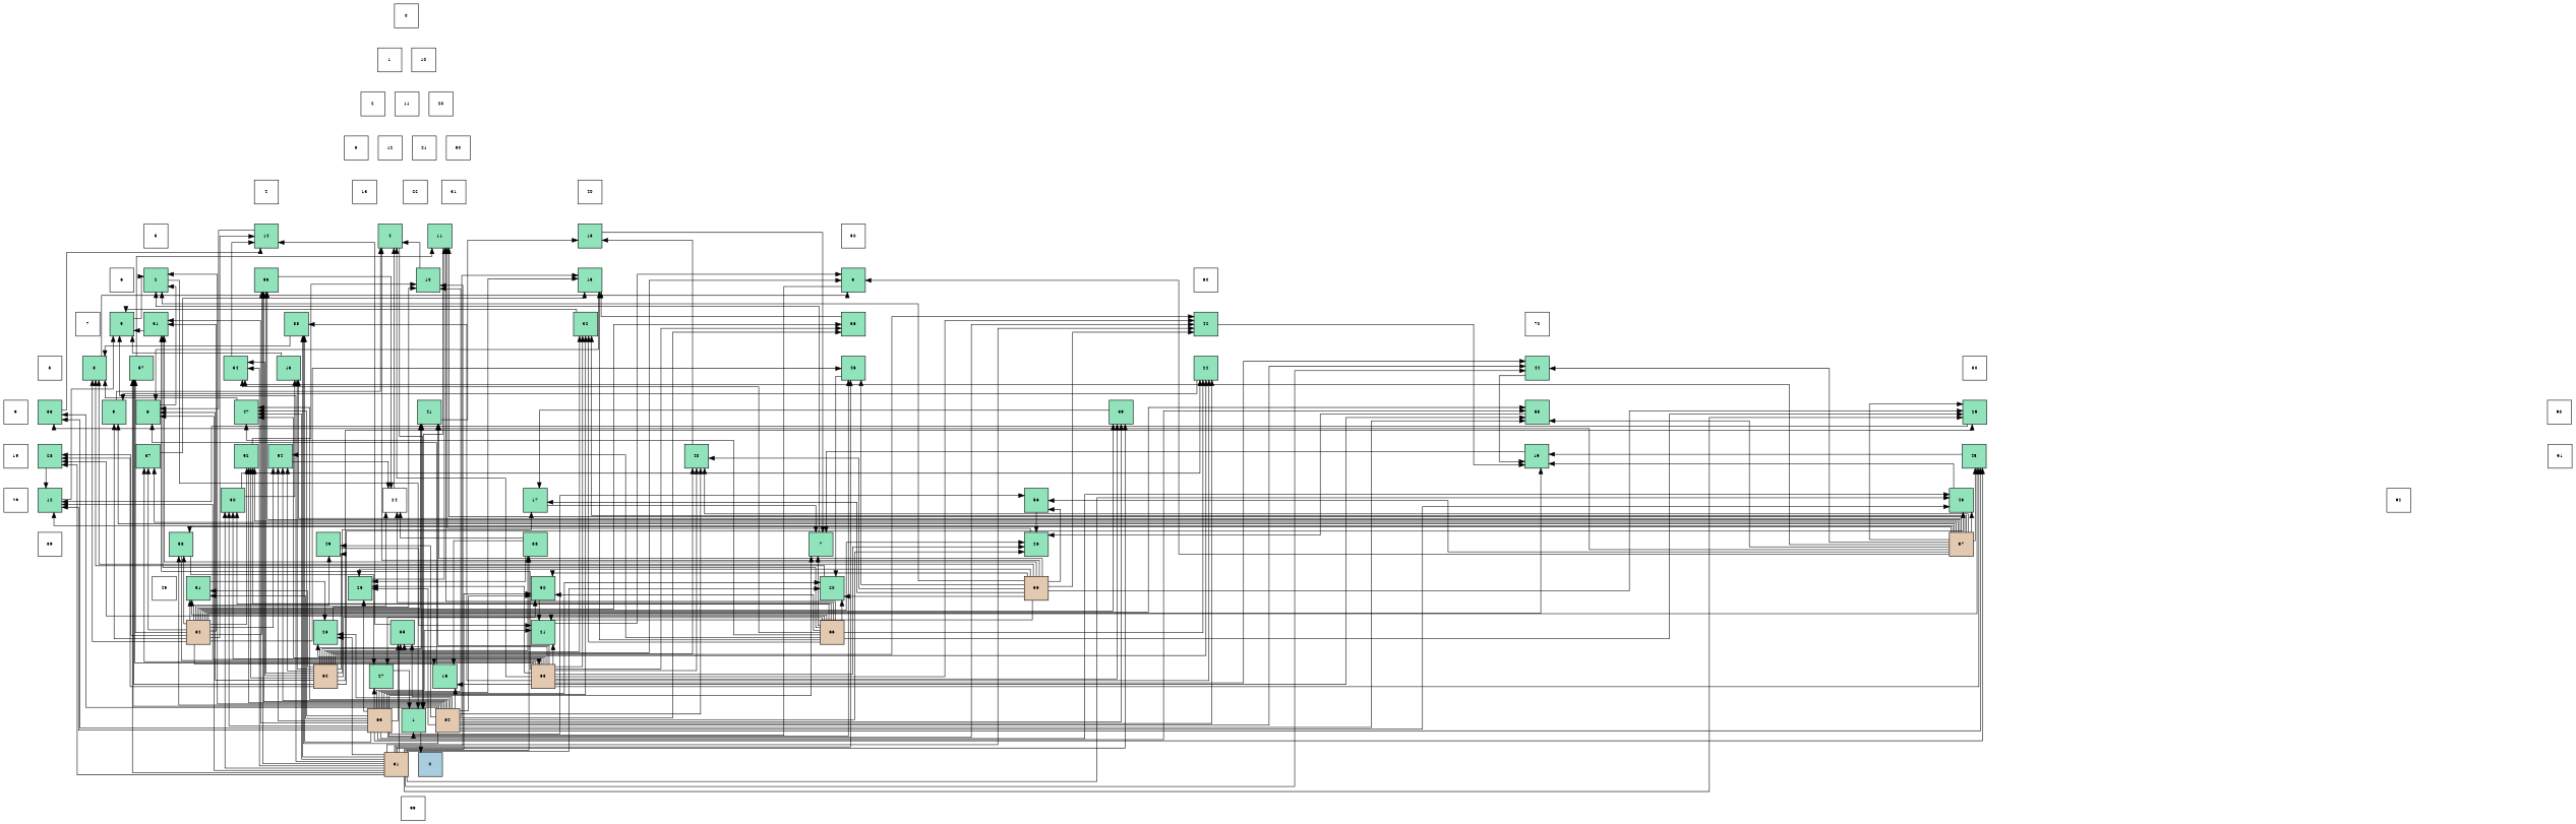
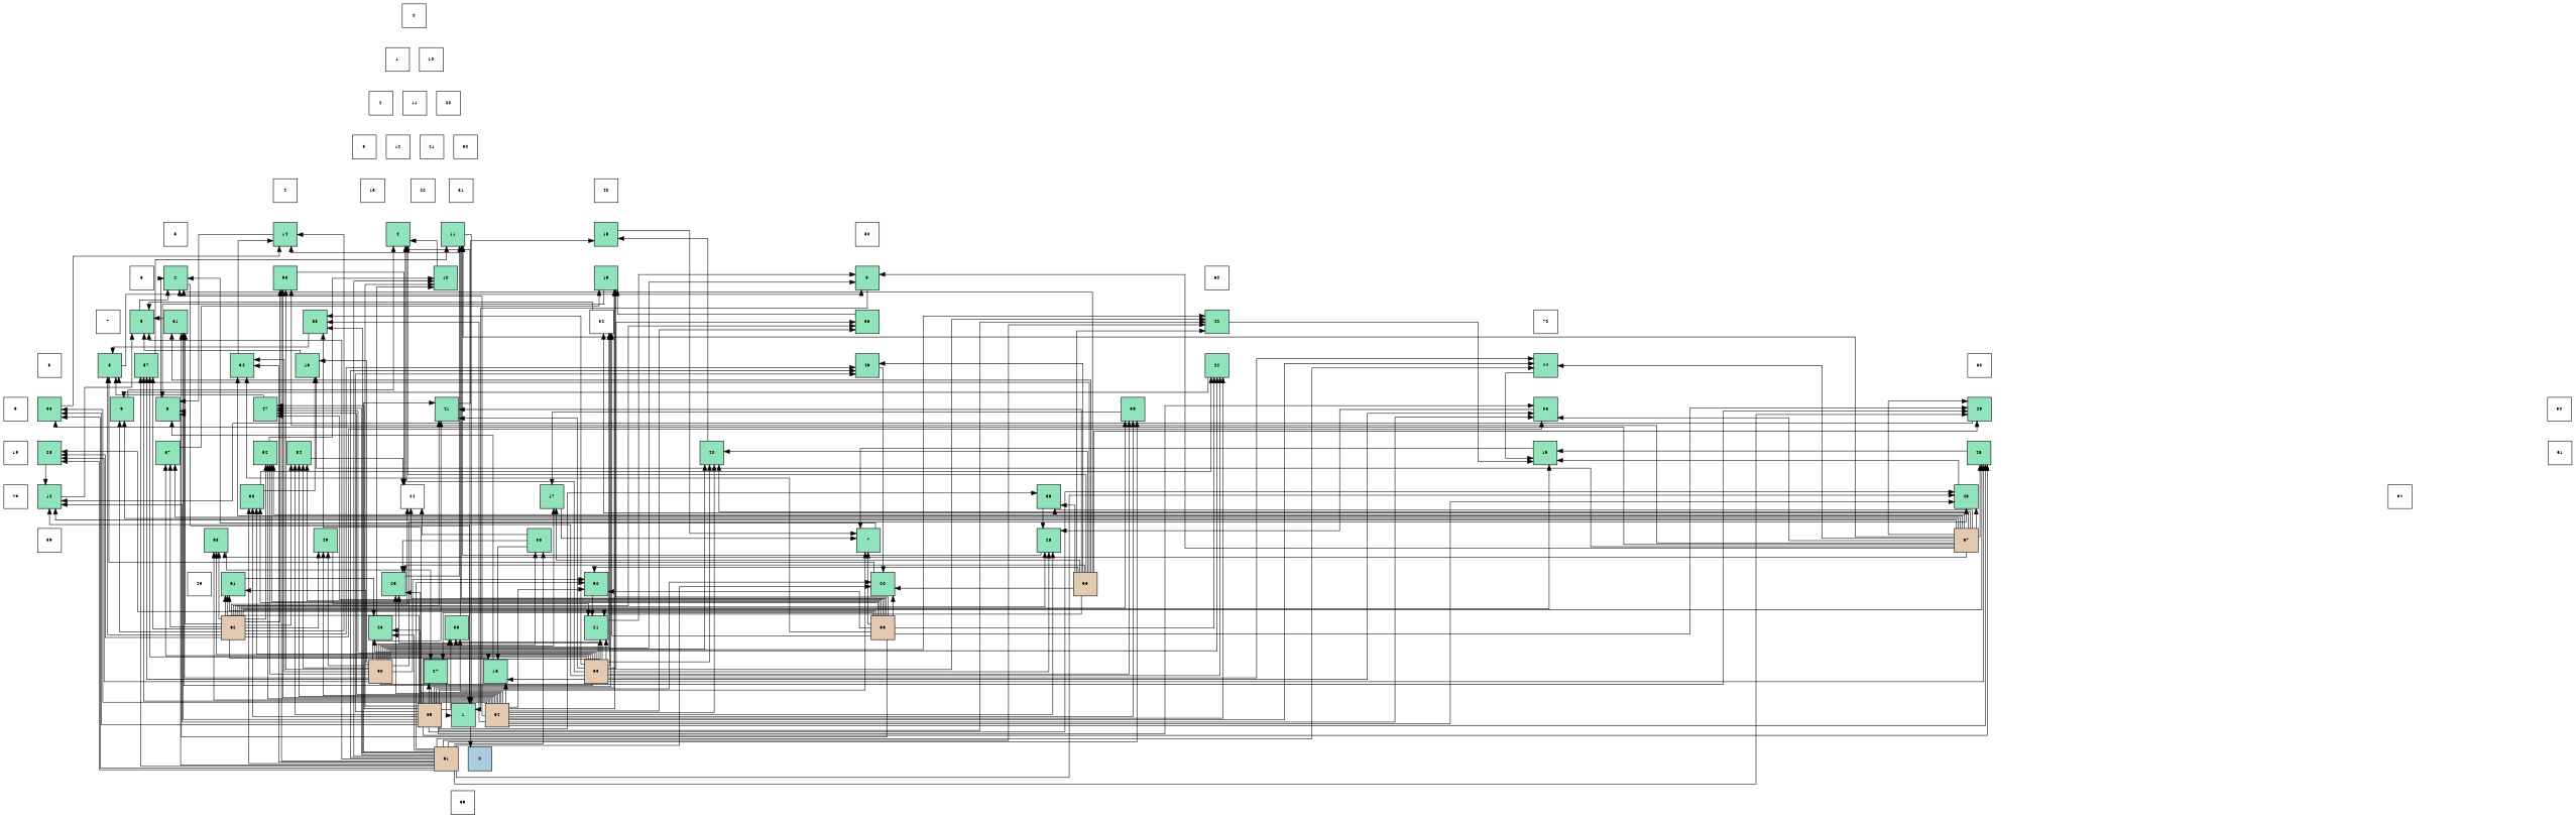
  digraph {
    rank=same
    rankdir=TB
    splines=ortho
    node [fillcolor="#91e3bb" fixedsize=true fontsize=8 shape=square style=filled]
    edge [constraint=false style=vis]
    n1 [fillcolor="#ffffff" label=0 width=0.6]
    n2 [fillcolor="#ffffff" label=1 width=0.6]
    n3 [fillcolor="#ffffff" label=10 width=0.6]
    n4 [fillcolor="#ffffff" label=2 width=0.6]
    n5 [fillcolor="#ffffff" label=11 width=0.6]
    n6 [fillcolor="#ffffff" label=20 width=0.6]
    n7 [fillcolor="#ffffff" label=3 width=0.6]
    n8 [fillcolor="#ffffff" label=12 width=0.6]
    n9 [fillcolor="#ffffff" label=21 width=0.6]
    n10 [fillcolor="#ffffff" label=4 width=0.6]
    n11 [fillcolor="#ffffff" label=13 width=0.6]
    n12 [fillcolor="#ffffff" label=22 width=0.6]
    n13 [fillcolor="#ffffff" label=5 width=0.6]
    n14 [label=14 width=0.6]
    n15 [label=4 width=0.6]
    n16 [fillcolor="#ffffff" label=6 width=0.6]
    n17 [label=2 width=0.6]
    n18 [label=53 width=0.6]
    n19 [label=6 width=0.6]
    n20 [fillcolor="#ffffff" label=7 width=0.6]
    n21 [label=5 width=0.6]
    n22 [label=31 width=0.6]
    n23 [label=1 width=0.6]
    n24 [fillcolor="#ffffff" label=8 width=0.6]
    n25 [label=8 width=0.6]
    n26 [label=57 width=0.6]
    n27 [fillcolor="#ffffff" label=9 width=0.6]
    n28 [label=33 width=0.6]
    n29 [label=9 width=0.6]
    n30 [label=3 width=0.6]
    n31 [fillcolor="#ffffff" label=19 width=0.6]
    n32 [label=28 width=0.6]
    n33 [fillcolor="#ffffff" label=29 width=0.6]
    n34 [fillcolor="#ffffff" label=30 width=0.6]
    n35 [fillcolor="#ffffff" label=31 width=0.6]
    n36 [label=11 width=0.6]
    n37 [label=10 width=0.6]
    n38 [label=88 width=0.6]
    n39 [fillcolor="#ffffff" label=24 width=0.6]
    n40 [label=37 width=0.6]
    n41 [label=52 width=0.6]
    n42 [label=34 width=0.6]
    n43 [fillcolor="#e3c9af" label=61 width=0.6]
    n44 [fillcolor="#a9ccde" label=0 width=0.6]
    n45 [label=36 width=0.6]
    n46 [label=42 width=0.6]
    n47 [label=12 width=0.6]
    n48 [fillcolor="#ffffff" label=39 width=0.6]
    n49 [fillcolor="#ffffff" label=40 width=0.6]
    n50 [label=18 width=0.6]
    n51 [label=15 width=0.6]
-   n52 [label=32 width=0.6]
+   n52 [fillcolor="#ffffff" label=32 width=0.6]
    n53 [label=13 width=0.6]
    n54 [label=49 width=0.6]
    n55 [label=38 width=0.6]
    n56 [label=47 width=0.6]
    n57 [label=30 width=0.6]
    n58 [label=58 width=0.6]
    n59 [fillcolor="#ffffff" label=49 width=0.6]
    n60 [fillcolor="#ffffff" label=50 width=0.6]
    n61 [label=7 width=0.6]
    n62 [label=46 width=0.6]
    n63 [label=41 width=0.6]
    n64 [label=54 width=0.6]
    n65 [label=22 width=0.6]
    n66 [label=51 width=0.6]
    n67 [label=27 width=0.6]
    n68 [fillcolor="#e3c9af" label=62 width=0.6]
    n69 [fillcolor="#ffffff" label=60 width=0.6]
    n70 [label=20 width=0.6]
    n71 [label=50 width=0.6]
    n72 [label=39 width=0.6]
    n73 [label=40 width=0.6]
    n74 [label=17 width=0.6]
    n75 [label=25 width=0.6]
    n76 [label=21 width=0.6]
    n77 [label=55 width=0.6]
    n78 [label=23 width=0.6]
    n79 [fillcolor="#e3c9af" label=65 width=0.6]
    n80 [fillcolor="#e3c9af" label=60 width=0.6]
    n81 [label=19 width=0.6]
    n82 [label=45 width=0.6]
    n83 [label=26 width=0.6]
    n84 [label=16 width=0.6]
    n85 [fillcolor="#ffffff" label=70 width=0.6]
    n86 [label=44 width=0.6]
    n87 [fillcolor="#e3c9af" label=66 width=0.6]
    n88 [label=56 width=0.6]
    n89 [label=35 width=0.6]
    n90 [fillcolor="#e3c9af" label=63 width=0.6]
    n91 [label=29 width=0.6]
    n92 [label=43 width=0.6]
    n93 [fillcolor="#ffffff" label=92 width=0.6]
    n94 [fillcolor="#e3c9af" label=59 width=0.6]
    n95 [fillcolor="#e3c9af" label=64 width=0.6]
    n96 [fillcolor="#ffffff" label=80 width=0.6]
    n97 [fillcolor="#ffffff" label=91 width=0.6]
    n98 [fillcolor="#e3c9af" label=67 width=0.6]
    n99 [fillcolor="#ffffff" label=90 width=0.6]
    n100 [fillcolor="#ffffff" label=99 width=0.6]
    n1 -> n2 [constraint=true style=invis]
    n1 -> n3 [constraint=true style=invis]
    n2 -> n4 [constraint=true style=invis]
    n2 -> n5 [constraint=true style=invis]
    n3 -> n5 [constraint=true style=invis]
    n3 -> n6 [constraint=true style=invis]
    n4 -> n7 [constraint=true style=invis]
    n4 -> n8 [constraint=true style=invis]
    n5 -> n8 [constraint=true style=invis]
    n5 -> n9 [constraint=true style=invis]
    n6 -> n9 [constraint=true style=invis]
    n6 -> n34 [constraint=true style=invis]
    n7 -> n10 [constraint=true style=invis]
    n7 -> n11 [constraint=true style=invis]
    n8 -> n11 [constraint=true style=invis]
    n8 -> n12 [constraint=true style=invis]
    n9 -> n12 [constraint=true style=invis]
    n9 -> n35 [constraint=true style=invis]
    n10 -> n13 [constraint=true style=invis]
    n10 -> n14 [constraint=true style=invis]
    n11 -> n14 [constraint=true style=invis]
    n11 -> n15 [constraint=true style=invis]
    n12 -> n15 [constraint=true style=invis]
    n12 -> n36 [constraint=true style=invis]
    n13 -> n16 [constraint=true style=invis]
    n13 -> n17 [constraint=true style=invis]
    n14 -> n17 [constraint=true style=invis]
    n14 -> n18 [constraint=true style=invis]
    n14 -> n19
    n15 -> n18 [constraint=true style=invis]
    n15 -> n23
    n15 -> n37 [constraint=true style=invis]
    n16 -> n20 [constraint=true style=invis]
    n16 -> n21 [constraint=true style=invis]
    n17 -> n21 [constraint=true style=invis]
    n17 -> n22 [constraint=true style=invis]
    n17 -> n23
    n18 -> n22 [constraint=true style=invis]
    n18 -> n38 [constraint=true style=invis]
    n18 -> n39
    n19 -> n17
    n19 -> n40 [constraint=true style=invis]
    n19 -> n41 [constraint=true style=invis]
    n20 -> n24 [constraint=true style=invis]
    n20 -> n25 [constraint=true style=invis]
    n21 -> n17
    n21 -> n25 [constraint=true style=invis]
    n21 -> n26 [constraint=true style=invis]
    n22 -> n21
    n22 -> n26 [constraint=true style=invis]
    n22 -> n42 [constraint=true style=invis]
    n23 -> n43 [constraint=true style=invis]
    n23 -> n44
    n23 -> n44 [constraint=true style=invis]
    n24 -> n27 [constraint=true style=invis]
    n24 -> n28 [constraint=true style=invis]
    n25 -> n28 [constraint=true style=invis]
    n25 -> n29 [constraint=true style=invis]
    n25 -> n30
    n26 -> n19 [constraint=true style=invis]
    n26 -> n29 [constraint=true style=invis]
    n26 -> n36
    n27 -> n31 [constraint=true style=invis]
    n28 -> n14
    n28 -> n31 [constraint=true style=invis]
    n28 -> n32 [constraint=true style=invis]
    n29 -> n15
    n29 -> n32 [constraint=true style=invis]
    n29 -> n40 [constraint=true style=invis]
    n30 -> n23
    n30 -> n45 [constraint=true style=invis]
    n30 -> n46 [constraint=true style=invis]
    n31 -> n33 [constraint=true style=invis]
    n32 -> n33 [constraint=true style=invis]
    n32 -> n47
    n32 -> n47 [constraint=true style=invis]
    n33 -> n48 [constraint=true style=invis]
    n34 -> n35 [constraint=true style=invis]
    n34 -> n49 [constraint=true style=invis]
    n35 -> n36 [constraint=true style=invis]
    n35 -> n50 [constraint=true style=invis]
    n36 -> n23
    n36 -> n37 [constraint=true style=invis]
    n36 -> n51 [constraint=true style=invis]
    n37 -> n15
    n37 -> n38 [constraint=true style=invis]
    n37 -> n52 [constraint=true style=invis]
    n38 -> n25
    n38 -> n42 [constraint=true style=invis]
    n38 -> n53 [constraint=true style=invis]
    n39 -> n15
    n39 -> n54 [constraint=true style=invis]
    n39 -> n55 [constraint=true style=invis]
    n40 -> n47 [constraint=true style=invis]
    n40 -> n51
    n40 -> n57 [constraint=true style=invis]
    n41 -> n37
    n41 -> n39 [constraint=true style=invis]
    n41 -> n57 [constraint=true style=invis]
    n42 -> n14
    n42 -> n19 [constraint=true style=invis]
    n42 -> n56 [constraint=true style=invis]
    n43 -> n18
    n43 -> n19
    n43 -> n21
    n43 -> n26
+   n43 -> n28
    n43 -> n32
    n43 -> n37
    n43 -> n38
    n43 -> n42
    n43 -> n46
    n43 -> n55
    n43 -> n56
    n43 -> n57
    n43 -> n62
    n43 -> n63
    n43 -> n70
    n43 -> n71
    n43 -> n72
    n43 -> n78
    n43 -> n86
    n43 -> n91
    n43 -> n92
    n43 -> n100 [constraint=true style=invis]
    n44 -> n100 [constraint=true style=invis]
    n45 -> n51
    n45 -> n62 [constraint=true style=invis]
    n45 -> n65 [constraint=true style=invis]
    n46 -> n65 [constraint=true style=invis]
    n46 -> n81
    n46 -> n86 [constraint=true style=invis]
    n47 -> n21
    n47 -> n48 [constraint=true style=invis]
    n47 -> n58 [constraint=true style=invis]
    n48 -> n59 [constraint=true style=invis]
    n49 -> n50 [constraint=true style=invis]
    n49 -> n60 [constraint=true style=invis]
    n50 -> n30 [constraint=true style=invis]
    n50 -> n51 [constraint=true style=invis]
    n50 -> n61
    n51 -> n19
    n51 -> n45 [constraint=true style=invis]
    n51 -> n52 [constraint=true style=invis]
    n52 -> n21
    n52 -> n53 [constraint=true style=invis]
    n52 -> n62 [constraint=true style=invis]
    n53 -> n21
    n53 -> n56 [constraint=true style=invis]
    n53 -> n63 [constraint=true style=invis]
    n54 -> n66 [constraint=true style=invis]
    n54 -> n75 [constraint=true style=invis]
    n54 -> n76
    n55 -> n39
    n55 -> n71 [constraint=true style=invis]
    n55 -> n75
    n55 -> n75 [constraint=true style=invis]
    n55 -> n84
    n56 -> n25
    n56 -> n41 [constraint=true style=invis]
    n56 -> n64 [constraint=true style=invis]
    n57 -> n53
    n57 -> n54 [constraint=true style=invis]
    n57 -> n58 [constraint=true style=invis]
    n57 -> n65
    n58 -> n59 [constraint=true style=invis]
    n58 -> n66 [constraint=true style=invis]
    n58 -> n67
    n59 -> n68 [constraint=true style=invis]
    n60 -> n30 [constraint=true style=invis]
    n60 -> n69 [constraint=true style=invis]
    n61 -> n17
    n61 -> n70 [constraint=true style=invis]
    n61 -> n71 [constraint=true style=invis]
    n62 -> n63 [constraint=true style=invis]
    n62 -> n70
    n62 -> n72 [constraint=true style=invis]
    n63 -> n50
    n63 -> n64 [constraint=true style=invis]
    n63 -> n73 [constraint=true style=invis]
    n64 -> n39
    n64 -> n39 [constraint=true style=invis]
    n64 -> n74 [constraint=true style=invis]
    n65 -> n29
    n65 -> n72 [constraint=true style=invis]
    n65 -> n77 [constraint=true style=invis]
    n66 -> n68 [constraint=true style=invis]
    n66 -> n78
    n66 -> n78 [constraint=true style=invis]
    n67 -> n23
    n67 -> n23 [constraint=true style=invis]
    n67 -> n79 [constraint=true style=invis]
    n68 -> n14
    n68 -> n18
    n68 -> n22
    n68 -> n25
    n68 -> n26
    n68 -> n29
    n68 -> n32
    n68 -> n39
    n68 -> n40
    n68 -> n41
    n68 -> n45
    n68 -> n54
    n68 -> n58
    n68 -> n62
    n68 -> n63
    n68 -> n64
    n68 -> n66
    n68 -> n72
    n68 -> n77
    n68 -> n80 [constraint=true style=invis]
    n68 -> n81
    n68 -> n82
    n68 -> n83
    n68 -> n84
    n69 -> n46 [constraint=true style=invis]
    n69 -> n85 [constraint=true style=invis]
    n70 -> n25
    n70 -> n76 [constraint=true style=invis]
    n70 -> n87 [constraint=true style=invis]
    n71 -> n76
    n71 -> n76 [constraint=true style=invis]
    n71 -> n89 [constraint=true style=invis]
    n72 -> n73 [constraint=true style=invis]
    n72 -> n74
    n72 -> n81 [constraint=true style=invis]
    n73 -> n50
    n73 -> n74 [constraint=true style=invis]
    n73 -> n88 [constraint=true style=invis]
    n74 -> n55 [constraint=true style=invis]
    n74 -> n61
    n74 -> n61 [constraint=true style=invis]
    n75 -> n36
    n75 -> n78 [constraint=true style=invis]
    n75 -> n89 [constraint=true style=invis]
    n76 -> n30
    n76 -> n84 [constraint=true style=invis]
    n76 -> n90 [constraint=true style=invis]
    n77 -> n81 [constraint=true style=invis]
    n77 -> n82 [constraint=true style=invis]
    n77 -> n83
    n78 -> n37
    n78 -> n67 [constraint=true style=invis]
    n78 -> n80 [constraint=true style=invis]
    n79 -> n22
    n79 -> n28
    n79 -> n37
    n79 -> n38
    n79 -> n43 [constraint=true style=invis]
    n79 -> n46
    n79 -> n47
    n79 -> n51
    n79 -> n52
    n79 -> n56
    n79 -> n57
    n79 -> n61
    n79 -> n62
    n79 -> n64
    n79 -> n66
    n79 -> n67
    n79 -> n70
    n79 -> n75
    n79 -> n76
    n79 -> n77
    n79 -> n82
    n79 -> n88
    n79 -> n89
    n79 -> n92
    n80 -> n18
    n80 -> n19
    n80 -> n26
    n80 -> n30
    n80 -> n32
    n80 -> n41
    n80 -> n42
    n80 -> n46
    n80 -> n52
    n80 -> n53
    n80 -> n54
    n80 -> n55
    n80 -> n63
    n80 -> n64
    n80 -> n65
    n80 -> n66
    n80 -> n71
    n80 -> n73
    n80 -> n74
    n80 -> n79 [constraint=true style=invis]
    n80 -> n89
    n80 -> n91
    n80 -> n92
    n81 -> n61
    n81 -> n88 [constraint=true style=invis]
    n81 -> n92 [constraint=true style=invis]
    n82 -> n81
    n82 -> n92 [constraint=true style=invis]
    n82 -> n93 [constraint=true style=invis]
    n83 -> n36
    n83 -> n70 [constraint=true style=invis]
    n83 -> n94 [constraint=true style=invis]
    n84 -> n19
    n84 -> n23 [constraint=true style=invis]
    n84 -> n95 [constraint=true style=invis]
    n85 -> n86 [constraint=true style=invis]
    n85 -> n96 [constraint=true style=invis]
    n86 -> n77 [constraint=true style=invis]
    n86 -> n81
    n86 -> n91 [constraint=true style=invis]
    n87 -> n22
    n87 -> n32
    n87 -> n36
    n87 -> n39
    n87 -> n41
    n87 -> n42
    n87 -> n51
    n87 -> n52
    n87 -> n56
    n87 -> n57
    n87 -> n61
    n87 -> n64
    n87 -> n65
    n87 -> n66
    n87 -> n67
    n87 -> n70
    n87 -> n71
    n87 -> n90 [constraint=true style=invis]
    n87 -> n91
    n88 -> n61 [constraint=true style=invis]
    n88 -> n83
    n88 -> n83 [constraint=true style=invis]
    n89 -> n14
    n89 -> n67 [constraint=true style=invis]
    n89 -> n84 [constraint=true style=invis]
    n90 -> n15
    n90 -> n22
    n90 -> n26
    n90 -> n38
    n90 -> n40
    n90 -> n45
    n90 -> n46
    n90 -> n47
    n90 -> n52
    n90 -> n56
    n90 -> n57
-   n58 -> n90
+   n90 -> n58
    n90 -> n63
    n90 -> n65
    n90 -> n72
    n90 -> n73
    n90 -> n75
    n90 -> n76
    n90 -> n77
    n90 -> n78
    n90 -> n82
    n90 -> n83
    n90 -> n84
    n90 -> n86
    n90 -> n89
    n90 -> n95 [constraint=true style=invis]
    n91 -> n47
    n91 -> n82 [constraint=true style=invis]
    n91 -> n97 [constraint=true style=invis]
    n92 -> n81
    n92 -> n83 [constraint=true style=invis]
    n92 -> n98 [constraint=true style=invis]
    n93 -> n98 [constraint=true style=invis]
    n94 -> n15
    n94 -> n17
    n94 -> n22
    n94 -> n25
    n94 -> n46
    n94 -> n62
    n94 -> n63
    n94 -> n70
    n94 -> n71
    n94 -> n73
    n94 -> n74
    n94 -> n75
    n94 -> n76
    n94 -> n87 [constraint=true style=invis]
    n94 -> n88
    n94 -> n91
    n95 -> n17
    n95 -> n18
    n95 -> n26
    n95 -> n28
    n95 -> n38
    n95 -> n41
    n95 -> n44 [constraint=true style=invis]
    n95 -> n45
    n95 -> n51
    n95 -> n54
    n95 -> n56
    n95 -> n58
    n95 -> n64
    n95 -> n65
    n95 -> n71
    n95 -> n72
    n95 -> n73
    n95 -> n75
    n95 -> n77
    n95 -> n78
    n95 -> n82
    n95 -> n83
    n95 -> n84
    n95 -> n86
    n95 -> n89
    n95 -> n92
    n96 -> n91 [constraint=true style=invis]
    n96 -> n99 [constraint=true style=invis]
    n97 -> n93 [constraint=true style=invis]
    n98 -> n18
    n98 -> n28
    n98 -> n29
    n98 -> n30
    n98 -> n36
    n98 -> n40
    n98 -> n41
    n98 -> n42
    n98 -> n47
    n98 -> n52
    n98 -> n53
    n98 -> n58
    n98 -> n73
    n98 -> n77
    n98 -> n82
    n98 -> n86
    n98 -> n88
    n98 -> n91
    n98 -> n92
    n98 -> n94 [constraint=true style=invis]
    n99 -> n97 [constraint=true style=invis]
  }
